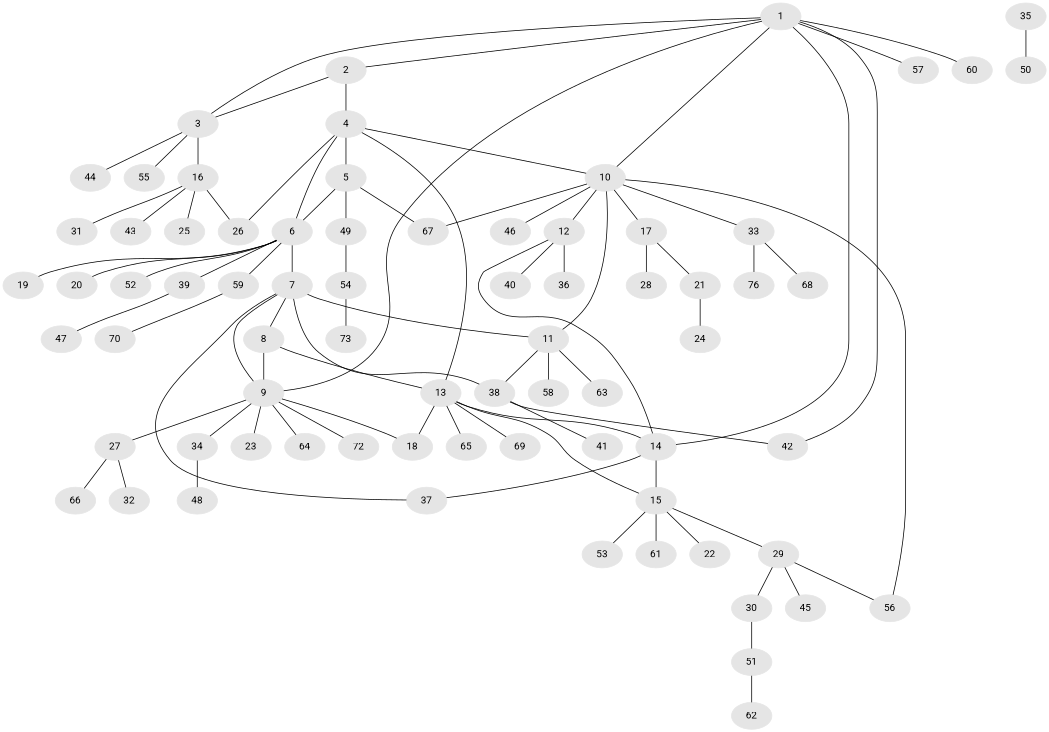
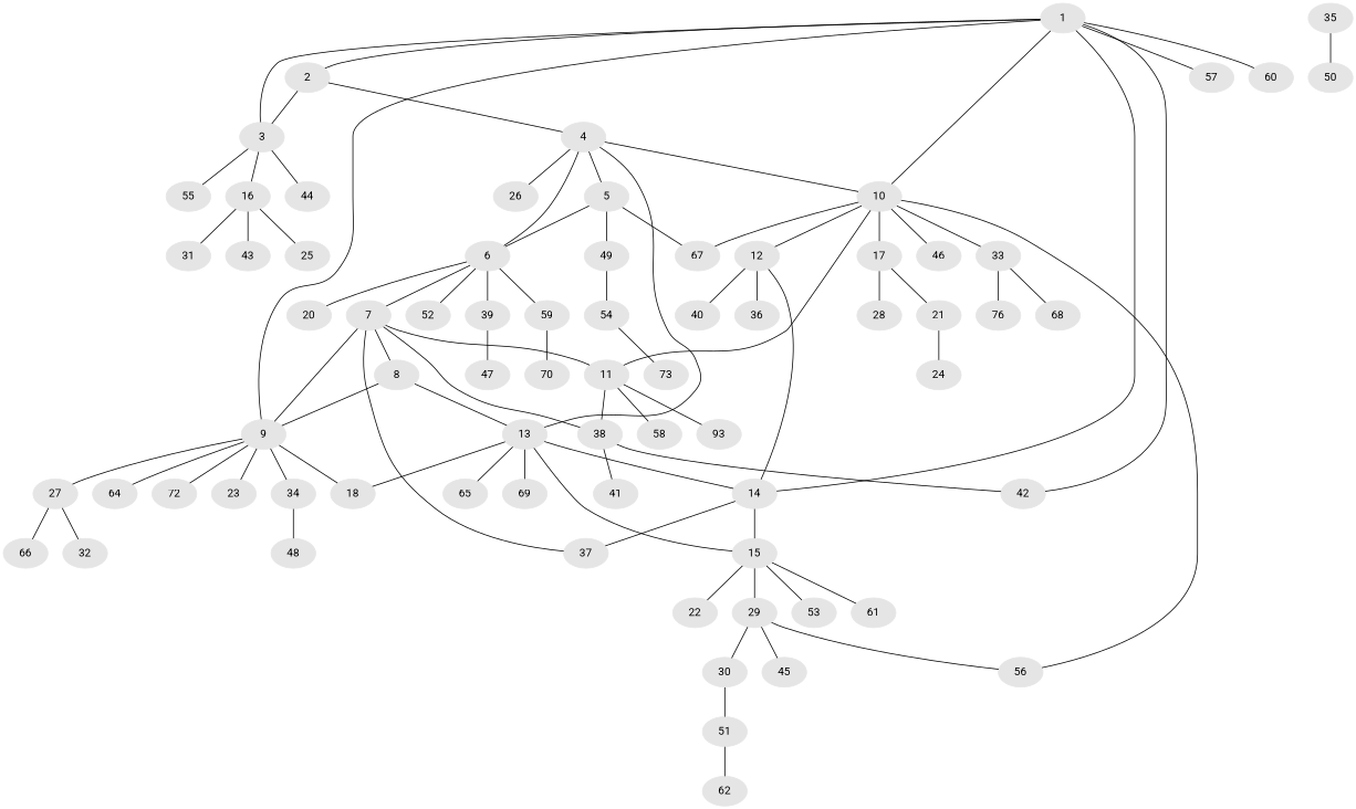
  graph {
    fontname=Roboto
    node [color=gray90 fontname=Roboto style=filled]
    edge [fontname=Roboto]
    1
    2
    3
    9
    10
    14
    42
    57
    60
    4
    16
    44
    55
    18
    23
    27
    34
    64
    72
    67
    11
    12
    17
    33
    46
    56
    37
    15
    5
    6
    13
    26
    25
    31
    43
    49
    7
-   19
    20
    39
    52
    59
    65
    69
    54
    8
    38
    47
    70
    58
-   63
+   63 [label=93]
    41
    32
    66
    48
    36
    40
    21
    28
    68
    n61 [label=76]
    22
    29
    53
    61
    30
    45
    35
    50
    24
    51
    62
    73
    1 -- 2
    1 -- 3
    1 -- 9
    1 -- 10
    1 -- 14
    1 -- 42
    1 -- 57
    1 -- 60
    2 -- 3
    2 -- 4
    3 -- 16
    3 -- 44
    3 -- 55
    9 -- 18
    9 -- 23
    9 -- 27
    9 -- 34
    9 -- 64
    9 -- 72
    10 -- 67
    10 -- 11
    10 -- 12
    10 -- 17
    10 -- 33
    10 -- 46
    10 -- 56
    14 -- 37
    14 -- 15
    4 -- 10
    4 -- 5
    4 -- 6
    4 -- 13
    4 -- 26
-   16 -- 26
    16 -- 25
    16 -- 31
    16 -- 43
    27 -- 32
    27 -- 66
    34 -- 48
    11 -- 38
    11 -- 58
    11 -- 63
    12 -- 14
    12 -- 36
    12 -- 40
    17 -- 21
    17 -- 28
    33 -- 68
    33 -- n61
    15 -- 22
    15 -- 29
    15 -- 53
    15 -- 61
    5 -- 67
    5 -- 6
    5 -- 49
    6 -- 7
-   6 -- 19
    6 -- 20
    6 -- 39
    6 -- 52
    6 -- 59
    13 -- 14
    13 -- 18
    13 -- 15
    13 -- 65
    13 -- 69
    49 -- 54
    7 -- 9
    7 -- 11
    7 -- 37
    7 -- 8
    7 -- 38
    39 -- 47
    59 -- 70
    54 -- 73
    8 -- 9
    8 -- 13
    38 -- 42
    38 -- 41
    21 -- 24
    29 -- 56
    29 -- 30
    29 -- 45
    30 -- 51
    35 -- 50
    51 -- 62
  }
